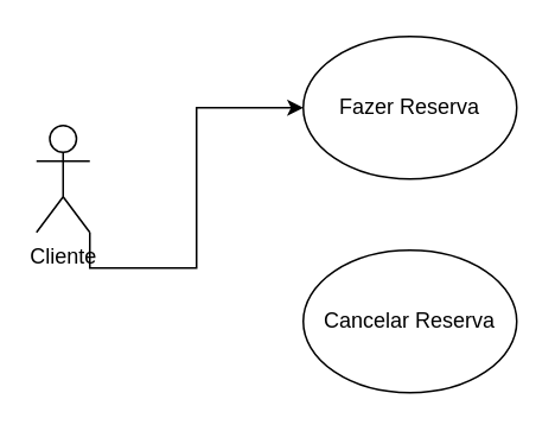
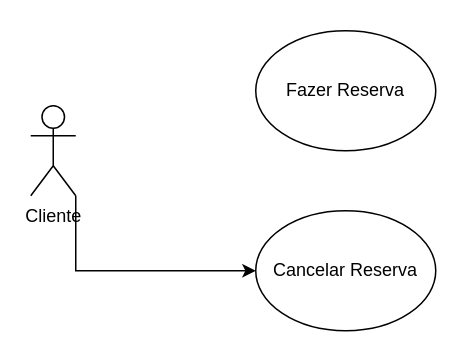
  <mxCell id="0" />
  <mxCell id="1" parent="0" />
- <mxCell id="2" style="edgeStyle=orthogonalEdgeStyle;rounded=0;orthogonalLoop=1;jettySize=auto;html=1;exitX=1;exitY=1;exitDx=0;exitDy=0;exitPerimeter=0;" edge="1" parent="1" source="3" target="4"><mxGeometry relative="1" as="geometry" /></mxCell>
+ <mxCell id="2" style="edgeStyle=orthogonalEdgeStyle;rounded=0;orthogonalLoop=1;jettySize=auto;html=1;exitX=1;exitY=1;exitDx=0;exitDy=0;exitPerimeter=0;entryX=0;entryY=0.5;entryDx=0;entryDy=0;" edge="1" parent="1" source="3" target="5"><mxGeometry relative="1" as="geometry" /></mxCell>
  <mxCell id="3" value="Cliente&lt;div&gt;&lt;br&gt;&lt;/div&gt;" style="shape=umlActor;verticalLabelPosition=bottom;verticalAlign=top;html=1;outlineConnect=0;" vertex="1" parent="1"><mxGeometry x="20" y="70" width="30" height="60" as="geometry" /></mxCell>
  <mxCell id="4" value="Fazer Reserva" style="ellipse;whiteSpace=wrap;html=1;" vertex="1" parent="1"><mxGeometry x="170" y="20" width="120" height="80" as="geometry" /></mxCell>
  <mxCell id="5" value="Cancelar Reserva" style="ellipse;whiteSpace=wrap;html=1;" vertex="1" parent="1"><mxGeometry x="170" y="140" width="120" height="80" as="geometry" /></mxCell>
